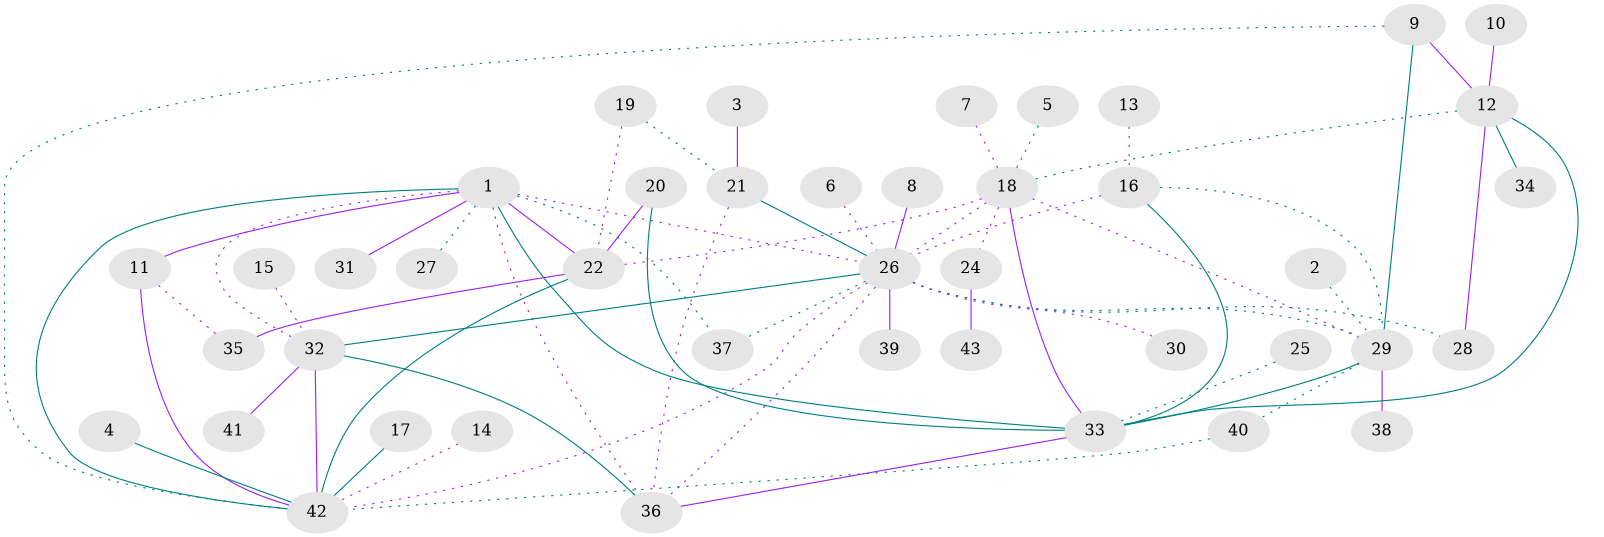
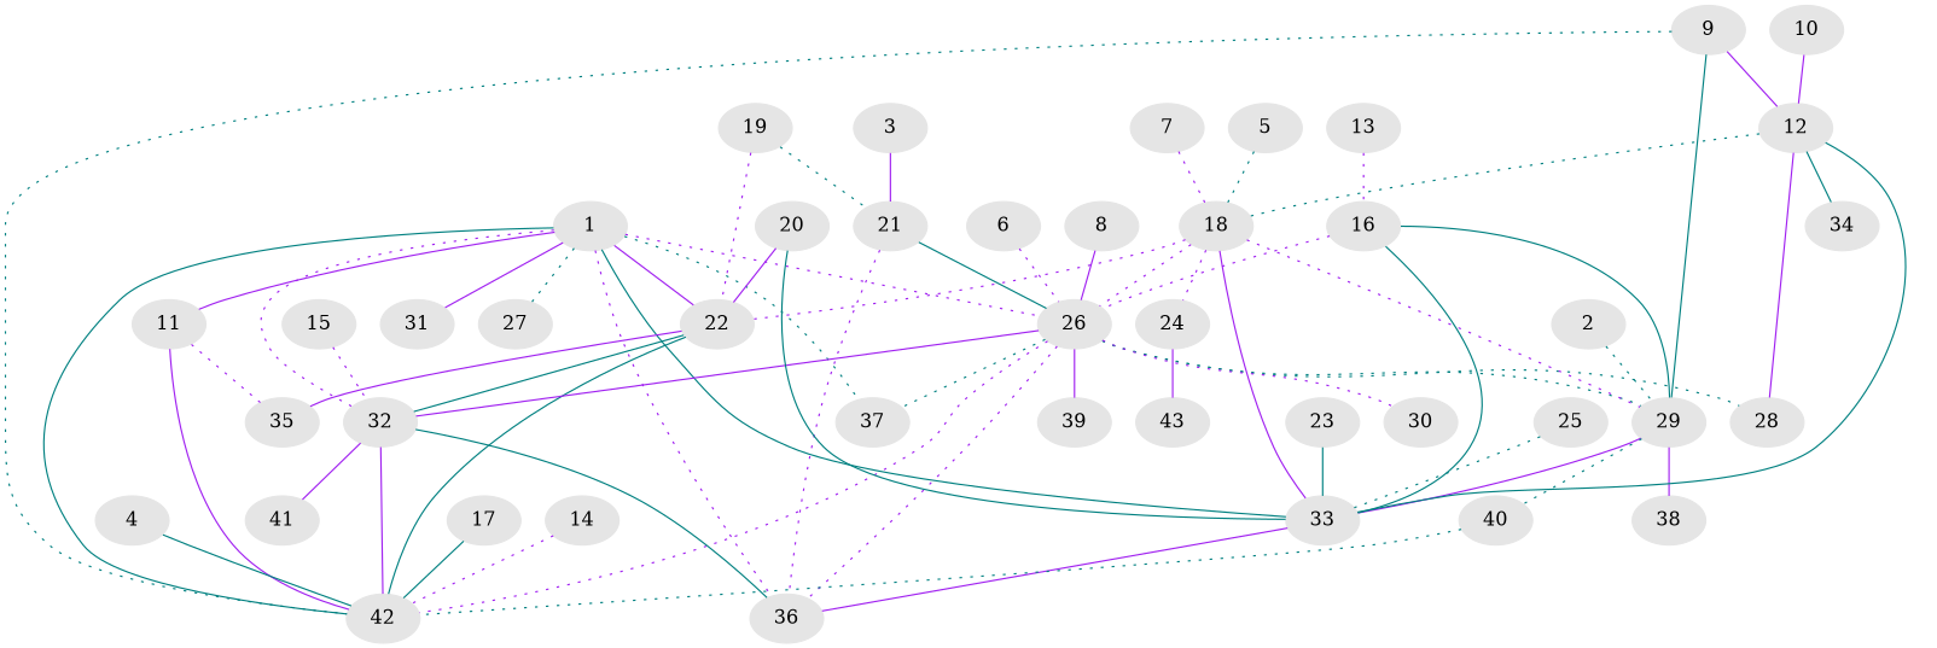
  graph {
    node [color=gray90 style=filled]
    edge [color=purple style=solid weight=1.0]
    1
    11
    22
    26
    27
    31
    32
    33
    36
    37
    42
    35
    29
    28
    30
    39
    41
    2
    38
    40
    3
    21
    4
    5
    18
    24
    6
    7
    8
    9
    12
    34
    10
    13
    16
    14
    15
    17
    43
    19
    20
+   23
    25
    1 -- 11
    1 -- 22 [weight=2.0]
    1 -- 26 [style=dotted]
    1 -- 27 [color=teal style=dotted]
    1 -- 31
    1 -- 32 [style=dotted]
    1 -- 33 [color=teal]
    1 -- 36 [style=dotted weight=2.0]
    1 -- 37 [color=teal style=dotted]
    1 -- 42 [color=teal]
    11 -- 42
    11 -- 35 [style=dotted]
+   22 -- 32 [color=teal]
    22 -- 42 [color=teal]
    22 -- 35
-   26 -- 32 [color=teal]
+   26 -- 32
    26 -- 36 [style=dotted]
    26 -- 37 [color=teal style=dotted]
    26 -- 42 [style=dotted]
    26 -- 29 [color=teal style=dotted]
    26 -- 28 [color=teal style=dotted]
    26 -- 30 [style=dotted]
    26 -- 39
    32 -- 36 [color=teal]
    32 -- 42
    32 -- 41
    33 -- 36
-   29 -- 33 [color=teal]
+   29 -- 33
    29 -- 38
    29 -- 40 [color=teal style=dotted]
    2 -- 29 [color=teal style=dotted]
    40 -- 42 [color=teal style=dotted]
    3 -- 21
    21 -- 26 [color=teal]
    21 -- 36 [style=dotted]
    4 -- 42 [color=teal]
    5 -- 18 [color=teal style=dotted]
    18 -- 22 [style=dotted]
    18 -- 26 [style=dotted]
    18 -- 33
    18 -- 29 [style=dotted]
    18 -- 24 [style=dotted]
    24 -- 43
    6 -- 26 [style=dotted]
    7 -- 18 [style=dotted]
    8 -- 26
    9 -- 42 [color=teal style=dotted]
    9 -- 29 [color=teal]
    9 -- 12
    12 -- 33 [color=teal]
    12 -- 28
    12 -- 18 [color=teal style=dotted]
    12 -- 34 [color=teal]
    10 -- 12
    13 -- 16 [style=dotted]
    16 -- 26 [style=dotted weight=2.0]
    16 -- 33 [color=teal]
-   16 -- 29 [color=teal style=dotted]
+   16 -- 29 [color=teal]
    14 -- 42 [style=dotted]
    15 -- 32 [style=dotted]
    17 -- 42 [color=teal]
    19 -- 22 [style=dotted]
    19 -- 21 [color=teal style=dotted]
    20 -- 22
    20 -- 33 [color=teal]
+   23 -- 33 [color=teal weight=2.0]
    25 -- 33 [color=teal style=dotted]
  }
